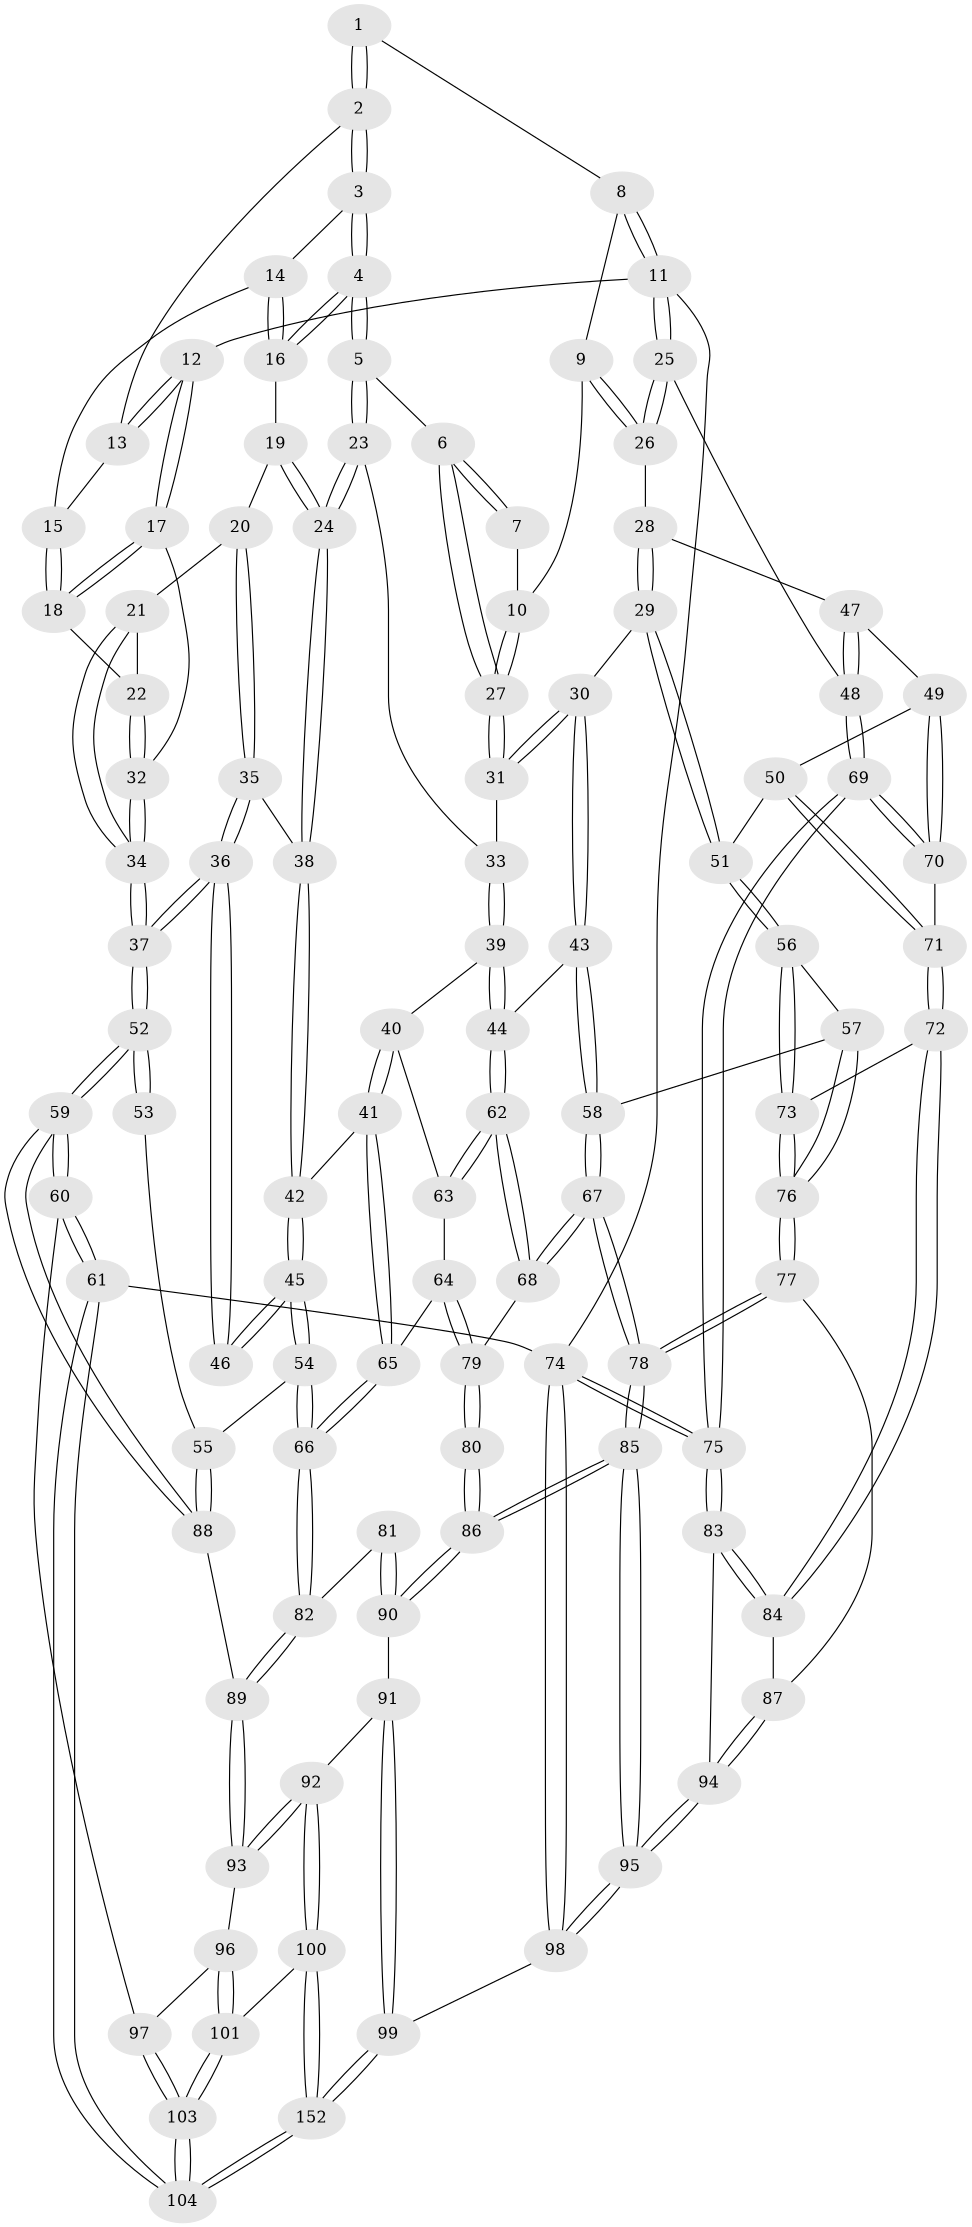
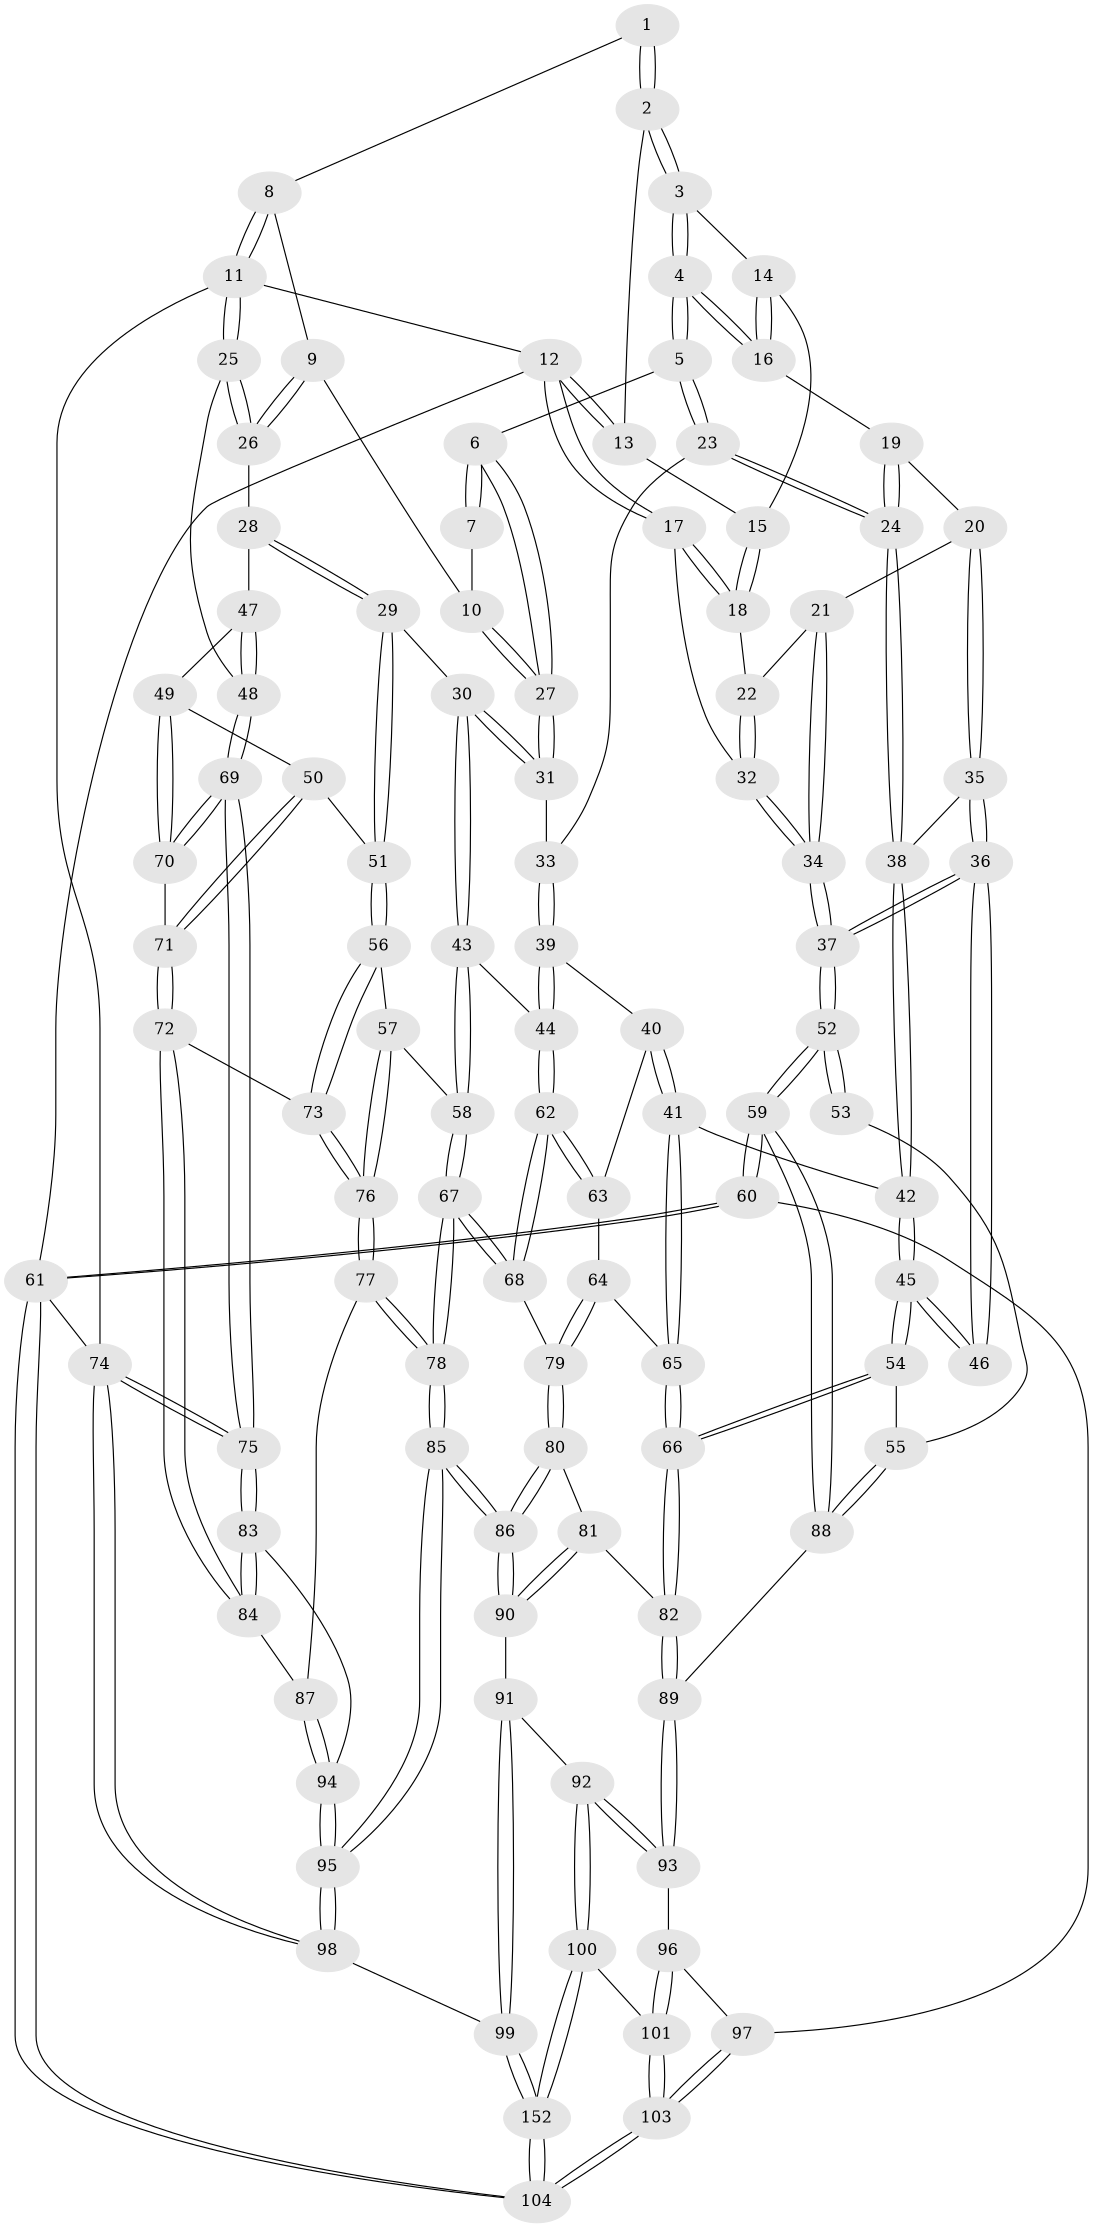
  graph {
    node [color=gray90 style=filled]
    1
    2
    8
    3
    13
    9
    11
    4
    14
    15
    5
    16
    6
    23
    19
    7
    27
    24
    33
    10
    31
    26
    12
    25
    74
    28
    17
    61
    48
    75
    98
    18
    32
    104
    22
    20
    34
    21
    35
    38
    36
    37
    39
    42
    69
    29
    47
    30
    51
    49
    43
    56
    44
    58
    40
    52
    46
    53
    59
    45
    41
    63
    62
    65
    64
    66
    54
    67
    68
    55
    50
    70
    71
    72
    57
    73
    88
    60
    82
    89
    76
    77
    78
    97
    103
    79
    80
    85
    83
    84
    87
    99
    94
    86
    95
    81
    90
    91
    93
    96
    92
    100
    n103 [label=152]
    101
    1 -- 2
    1 -- 2
    1 -- 8
    2 -- 3
    2 -- 3
    2 -- 13
    8 -- 9
    8 -- 11
    8 -- 11
    3 -- 4
    3 -- 4
    3 -- 14
    13 -- 15
    9 -- 10
    9 -- 26
    9 -- 26
    11 -- 12
    11 -- 25
    11 -- 25
    11 -- 74
    4 -- 5
    4 -- 5
    4 -- 16
    4 -- 16
    14 -- 15
    14 -- 16
    14 -- 16
    15 -- 18
    15 -- 18
    5 -- 6
    5 -- 23
    5 -- 23
    16 -- 19
    6 -- 7
    6 -- 7
    6 -- 27
    6 -- 27
    23 -- 24
    23 -- 24
    23 -- 33
    19 -- 24
    19 -- 24
    19 -- 20
    7 -- 10
    27 -- 31
    27 -- 31
    24 -- 38
    24 -- 38
    33 -- 39
    33 -- 39
    10 -- 27
    10 -- 27
    31 -- 33
    26 -- 28
    12 -- 13
    12 -- 13
    12 -- 17
    12 -- 17
+   12 -- 61
    25 -- 26
    25 -- 26
    25 -- 48
    74 -- 75
    74 -- 75
    74 -- 98
    74 -- 98
    28 -- 29
    28 -- 29
    28 -- 47
    17 -- 18
    17 -- 18
    17 -- 32
    61 -- 74
    61 -- 104
    61 -- 104
    48 -- 69
    48 -- 69
    75 -- 83
    75 -- 83
    98 -- 99
    18 -- 22
    32 -- 34
    32 -- 34
    22 -- 32
    22 -- 32
    20 -- 21
    20 -- 35
    20 -- 35
    34 -- 37
    34 -- 37
    21 -- 22
    21 -- 34
    21 -- 34
    35 -- 38
    35 -- 36
    35 -- 36
    38 -- 42
    38 -- 42
    36 -- 37
    36 -- 37
    36 -- 46
    36 -- 46
    37 -- 52
    37 -- 52
    39 -- 44
    39 -- 44
    39 -- 40
    42 -- 45
    42 -- 45
    69 -- 75
    69 -- 75
    69 -- 70
    69 -- 70
    29 -- 30
    29 -- 51
    29 -- 51
    47 -- 48
    47 -- 48
    47 -- 49
    30 -- 31
    30 -- 31
    30 -- 43
    30 -- 43
    51 -- 56
    51 -- 56
    49 -- 50
    49 -- 70
    49 -- 70
    43 -- 44
    43 -- 58
    43 -- 58
    56 -- 57
    56 -- 73
    56 -- 73
    44 -- 62
    44 -- 62
    58 -- 67
    58 -- 67
    40 -- 41
    40 -- 41
    40 -- 63
    52 -- 53
    52 -- 53
    52 -- 59
    52 -- 59
    53 -- 55
    59 -- 88
    59 -- 88
    59 -- 60
    59 -- 60
    45 -- 46
    45 -- 46
    45 -- 54
    45 -- 54
    41 -- 42
    41 -- 65
    41 -- 65
    63 -- 64
    62 -- 63
    62 -- 63
    62 -- 68
    62 -- 68
    65 -- 66
    65 -- 66
    64 -- 65
    64 -- 79
    64 -- 79
    66 -- 82
    66 -- 82
    54 -- 66
    54 -- 66
    54 -- 55
    67 -- 68
    67 -- 68
    67 -- 78
    67 -- 78
    68 -- 79
    55 -- 88
    55 -- 88
    50 -- 51
    50 -- 71
    50 -- 71
    70 -- 71
    71 -- 72
    71 -- 72
    72 -- 73
    72 -- 84
    72 -- 84
    57 -- 58
    57 -- 76
    57 -- 76
    73 -- 76
    73 -- 76
    88 -- 89
    60 -- 61
    60 -- 61
    60 -- 97
    82 -- 89
    82 -- 89
    89 -- 93
    89 -- 93
    76 -- 77
    76 -- 77
    77 -- 78
    77 -- 78
    77 -- 87
    78 -- 85
    78 -- 85
    97 -- 103
    97 -- 103
    103 -- 104
    103 -- 104
    79 -- 80
    79 -- 80
    80 -- 86
    80 -- 86
+   80 -- 81
    85 -- 86
    85 -- 86
    85 -- 95
    85 -- 95
    83 -- 84
    83 -- 84
    83 -- 94
    84 -- 87
    87 -- 94
    87 -- 94
    99 -- n103
    99 -- n103
    94 -- 95
    94 -- 95
    86 -- 90
    86 -- 90
    95 -- 98
    95 -- 98
    81 -- 82
    81 -- 90
    81 -- 90
    90 -- 91
    91 -- 99
    91 -- 99
    91 -- 92
    93 -- 96
    96 -- 97
    96 -- 101
    96 -- 101
    92 -- 93
    92 -- 93
    92 -- 100
    92 -- 100
    100 -- n103
    100 -- n103
    100 -- 101
    n103 -- 104
    n103 -- 104
    101 -- 103
    101 -- 103
  }
